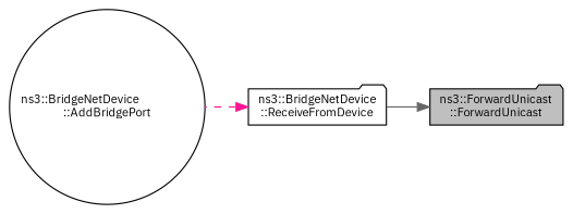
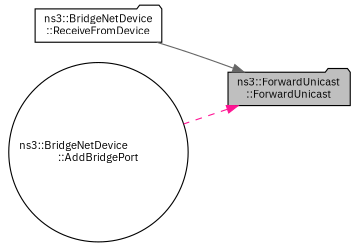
  digraph {
    fontname="IBM Plex Sans"
    rankdir=RL
    node [color=black fillcolor=white fontname="IBM Plex Sans" fontsize=10 shape=folder style=filled]
    edge [dir=back fontname="IBM Plex Sans" fontsize=10 labelfontname=Helvetica labelfontsize=10]
    n1 [fillcolor=grey75 fontcolor=black height=0.2 label="ns3::ForwardUnicast\l::ForwardUnicast" width=0.4]
    n2 [height=0.2 label="ns3::BridgeNetDevice\l::ReceiveFromDevice" width=0.4]
    n3 [height=0.2 label="ns3::BridgeNetDevice\l::AddBridgePort" shape=circle width=0.4]
    n1 -> n2 [color=gray40 style=solid]
-   n2 -> n3 [color=deeppink style=dashed]
+   n1 -> n3 [color=deeppink style=dashed]
  }
